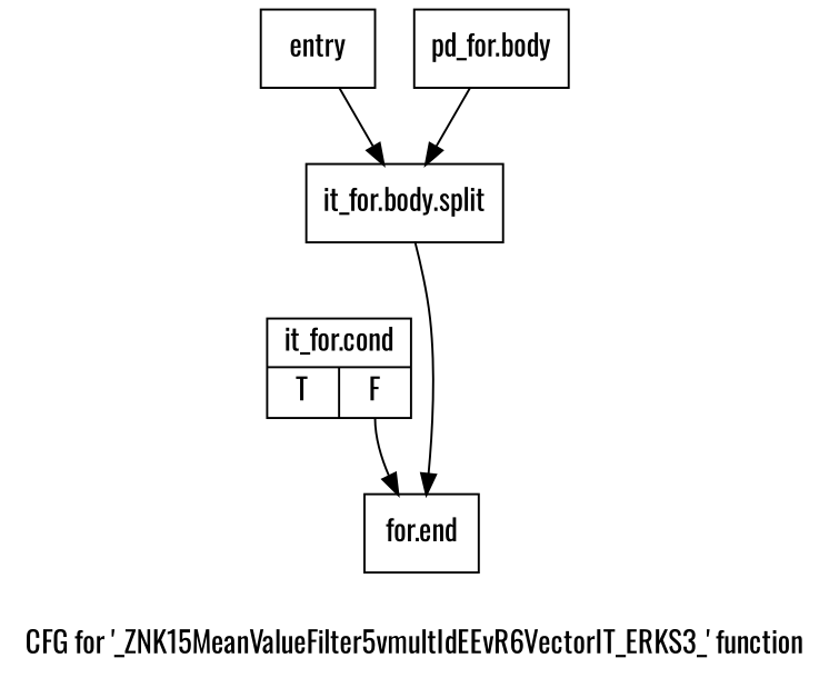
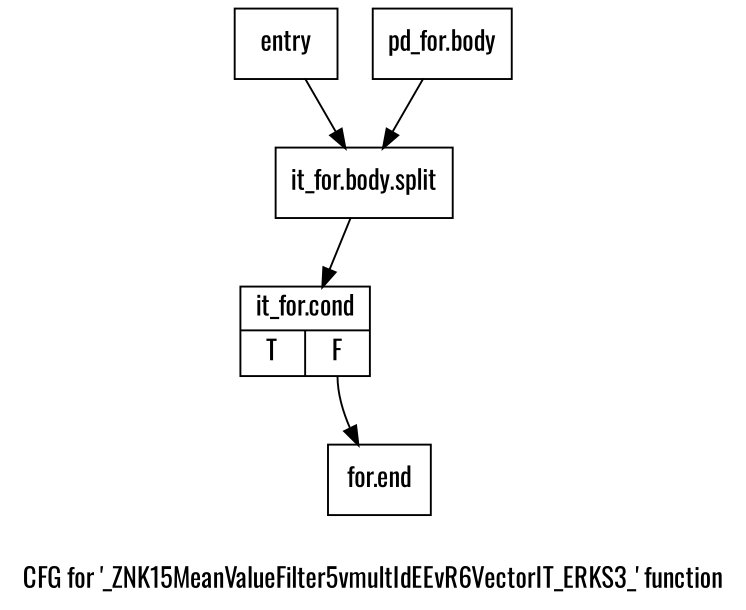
  digraph {
    fontname=Oswald
    label="CFG for '_ZNK15MeanValueFilter5vmultIdEEvR6VectorIT_ERKS3_' function"
    node [fontname=Oswald shape=record]
    edge [fontname=Oswald]
    n1 [label="{entry}"]
    n2 [label="{it_for.body.split}"]
    n3 [label="{it_for.cond|{<s0>T|<s1>F}}"]
    n4 [label="{for.end}"]
    n5 [label="{pd_for.body}"]
    n1 -> n2
-   n2 -> n4
+   n2 -> n3
    n3 -> n4 [tailport=s1]
    n5 -> n2
  }
